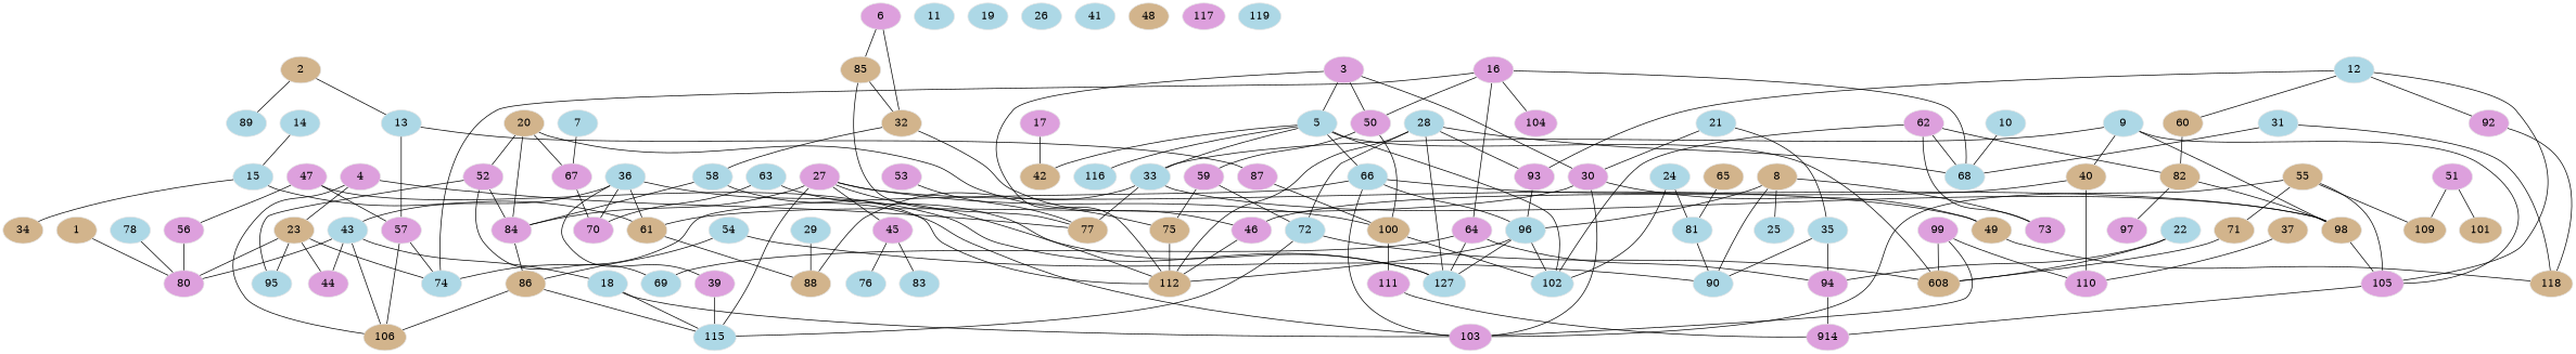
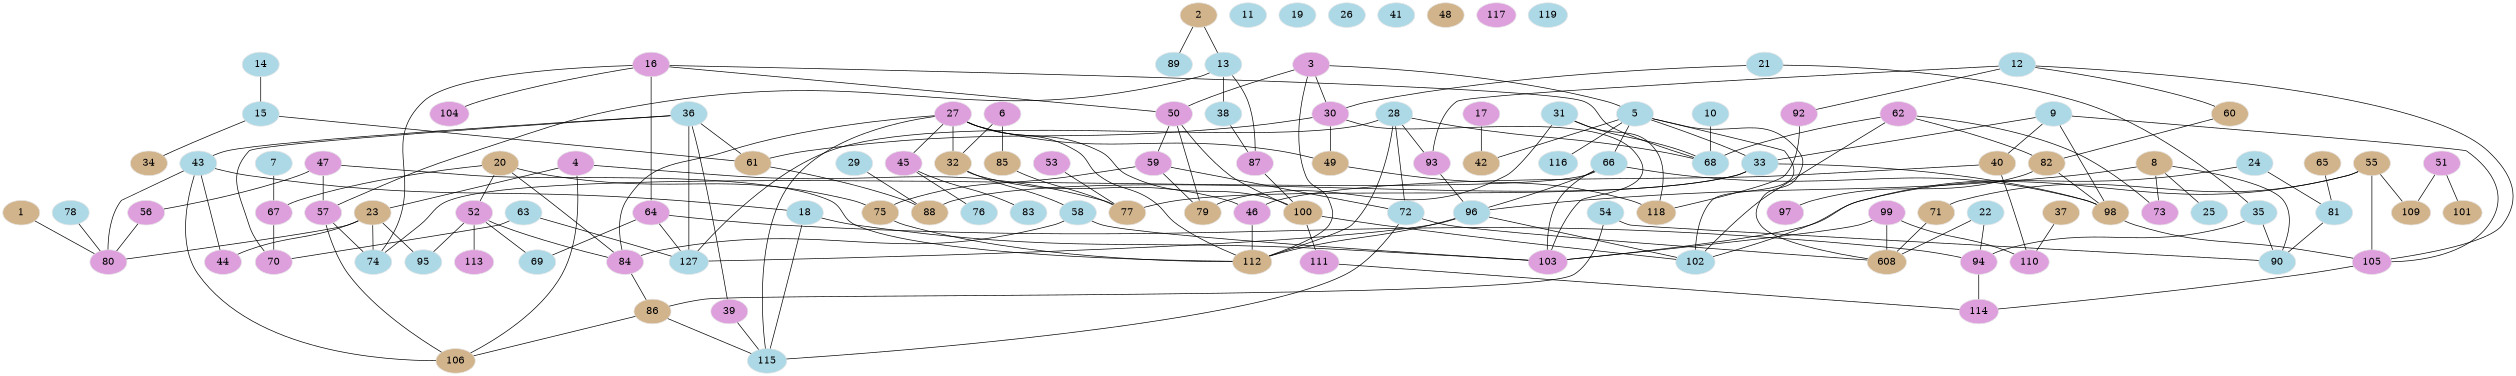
  graph {
    node [color=gray90 fillcolor=lightblue style=filled]
    1 [fillcolor=tan]
    80 [fillcolor=plum]
    2 [fillcolor=tan]
    13
    89
+   38
    57 [fillcolor=plum]
    87 [fillcolor=plum]
    3 [fillcolor=plum]
    5
    30 [fillcolor=plum]
    50 [fillcolor=plum]
    112 [fillcolor=tan]
    33
    42 [fillcolor=tan]
    66
    102
    n18 [fillcolor=tan label=608]
    116
    61 [fillcolor=tan]
    103 [fillcolor=plum]
    49 [fillcolor=tan]
    100 [fillcolor=tan]
+   79 [fillcolor=tan]
    59 [fillcolor=plum]
    4 [fillcolor=plum]
    23 [fillcolor=tan]
    77 [fillcolor=tan]
    106 [fillcolor=tan]
    74
    44 [fillcolor=plum]
    95
    98 [fillcolor=tan]
    88 [fillcolor=tan]
    96
    6 [fillcolor=plum]
    32 [fillcolor=tan]
    85 [fillcolor=tan]
    46 [fillcolor=plum]
    58
    67 [fillcolor=plum]
    7
    70 [fillcolor=plum]
    8 [fillcolor=tan]
    25
    73 [fillcolor=plum]
    90
    n48 [label=127]
    9
    40 [fillcolor=tan]
    105 [fillcolor=plum]
    110 [fillcolor=plum]
-   114 [fillcolor=plum label=914]
+   114 [fillcolor=plum]
    10
    68
    11
    12
    92 [fillcolor=plum]
    93 [fillcolor=plum]
    60 [fillcolor=tan]
    118 [fillcolor=tan]
    14
    15
    34 [fillcolor=tan]
    16 [fillcolor=plum]
    64 [fillcolor=plum]
    104 [fillcolor=plum]
    94 [fillcolor=plum]
    69
    17 [fillcolor=plum]
    18
    115
    19
    20 [fillcolor=tan]
    52 [fillcolor=plum]
    75 [fillcolor=tan]
    84 [fillcolor=plum]
+   113 [fillcolor=plum]
    86 [fillcolor=tan]
    21
    35
    22
    24
    81
    26
    27 [fillcolor=plum]
    45 [fillcolor=plum]
    76
    83
    111 [fillcolor=plum]
    28
    72
    29
    31
    36
    39 [fillcolor=plum]
    43
    37 [fillcolor=tan]
    41
    47 [fillcolor=plum]
    56 [fillcolor=plum]
    48 [fillcolor=tan]
    51 [fillcolor=plum]
    101 [fillcolor=tan]
    109 [fillcolor=tan]
    53 [fillcolor=plum]
    54
    55 [fillcolor=tan]
    71 [fillcolor=tan]
    82 [fillcolor=tan]
    97 [fillcolor=plum]
    62 [fillcolor=plum]
    63
    65 [fillcolor=tan]
    78
    99 [fillcolor=plum]
    117 [fillcolor=plum]
    119
    1 -- 80
    2 -- 13
    2 -- 89
+   13 -- 38
    13 -- 57
    13 -- 87
+   38 -- 87
    57 -- 106
    57 -- 74
    87 -- 100
    3 -- 5
    3 -- 30
    3 -- 50
    3 -- 112
    5 -- 33
    5 -- 42
    5 -- 66
    5 -- 102
    5 -- n18
    5 -- 116
    30 -- 61
    30 -- 103
    30 -- 49
    50 -- 100
+   50 -- 79
    50 -- 59
    33 -- 77
    33 -- 98
    33 -- 88
    66 -- 103
    66 -- 74
    66 -- 98
    66 -- 96
    61 -- 88
    49 -- 118
    100 -- 102
    100 -- 111
+   59 -- 79
    59 -- 75
    59 -- 72
    4 -- 23
    4 -- 77
    4 -- 106
    23 -- 80
    23 -- 74
    23 -- 44
    23 -- 95
    98 -- 105
    96 -- 112
    96 -- 102
    96 -- n48
    6 -- 32
    6 -- 85
    32 -- 46
    32 -- 58
    85 -- 77
    46 -- 112
    58 -- 103
    58 -- 84
    67 -- 70
    7 -- 67
    8 -- 96
    8 -- 25
    8 -- 73
    8 -- 90
    9 -- 33
    9 -- 98
    9 -- 40
    9 -- 105
    40 -- 46
    40 -- 110
    105 -- 114
    10 -- 68
    12 -- 105
    12 -- 92
    12 -- 93
    12 -- 60
    92 -- 118
    93 -- 96
    60 -- 82
    14 -- 15
    15 -- 61
    15 -- 34
    16 -- 50
    16 -- 74
    16 -- 68
    16 -- 64
    16 -- 104
    64 -- n48
    64 -- 94
    64 -- 69
    94 -- 114
    17 -- 42
    18 -- 103
    18 -- 115
    20 -- 67
    20 -- 52
    20 -- 75
    20 -- 84
    52 -- 95
    52 -- 69
    52 -- 84
+   52 -- 113
    75 -- 112
    84 -- 86
    86 -- 106
    86 -- 115
    21 -- 30
    21 -- 35
    35 -- 90
    35 -- 94
    22 -- n18
    22 -- 94
    24 -- 102
    24 -- 81
    81 -- 90
    27 -- 112
    27 -- 49
    27 -- 100
-   85 -- 32
+   27 -- 32
    27 -- 115
    27 -- 84
    27 -- 45
    45 -- 76
    45 -- 83
    111 -- 114
    28 -- 112
    28 -- n48
    28 -- 68
    28 -- 93
    28 -- 72
    72 -- n18
    72 -- 115
    29 -- 88
+   31 -- 79
    31 -- 68
    31 -- 118
    36 -- 61
    36 -- 70
    36 -- n48
    36 -- 39
    36 -- 43
    39 -- 115
    43 -- 80
    43 -- 106
    43 -- 44
    43 -- 18
    37 -- 110
    47 -- 57
    47 -- 112
    47 -- 56
    56 -- 80
    51 -- 101
    51 -- 109
    53 -- 77
    54 -- 90
    54 -- 86
    55 -- 103
    55 -- 105
    55 -- 109
    55 -- 71
    71 -- n18
    82 -- 98
    82 -- 97
    62 -- 102
    62 -- 73
    62 -- 68
    62 -- 82
    63 -- 70
    63 -- n48
    65 -- 81
    78 -- 80
    99 -- n18
    99 -- 103
    99 -- 110
  }
